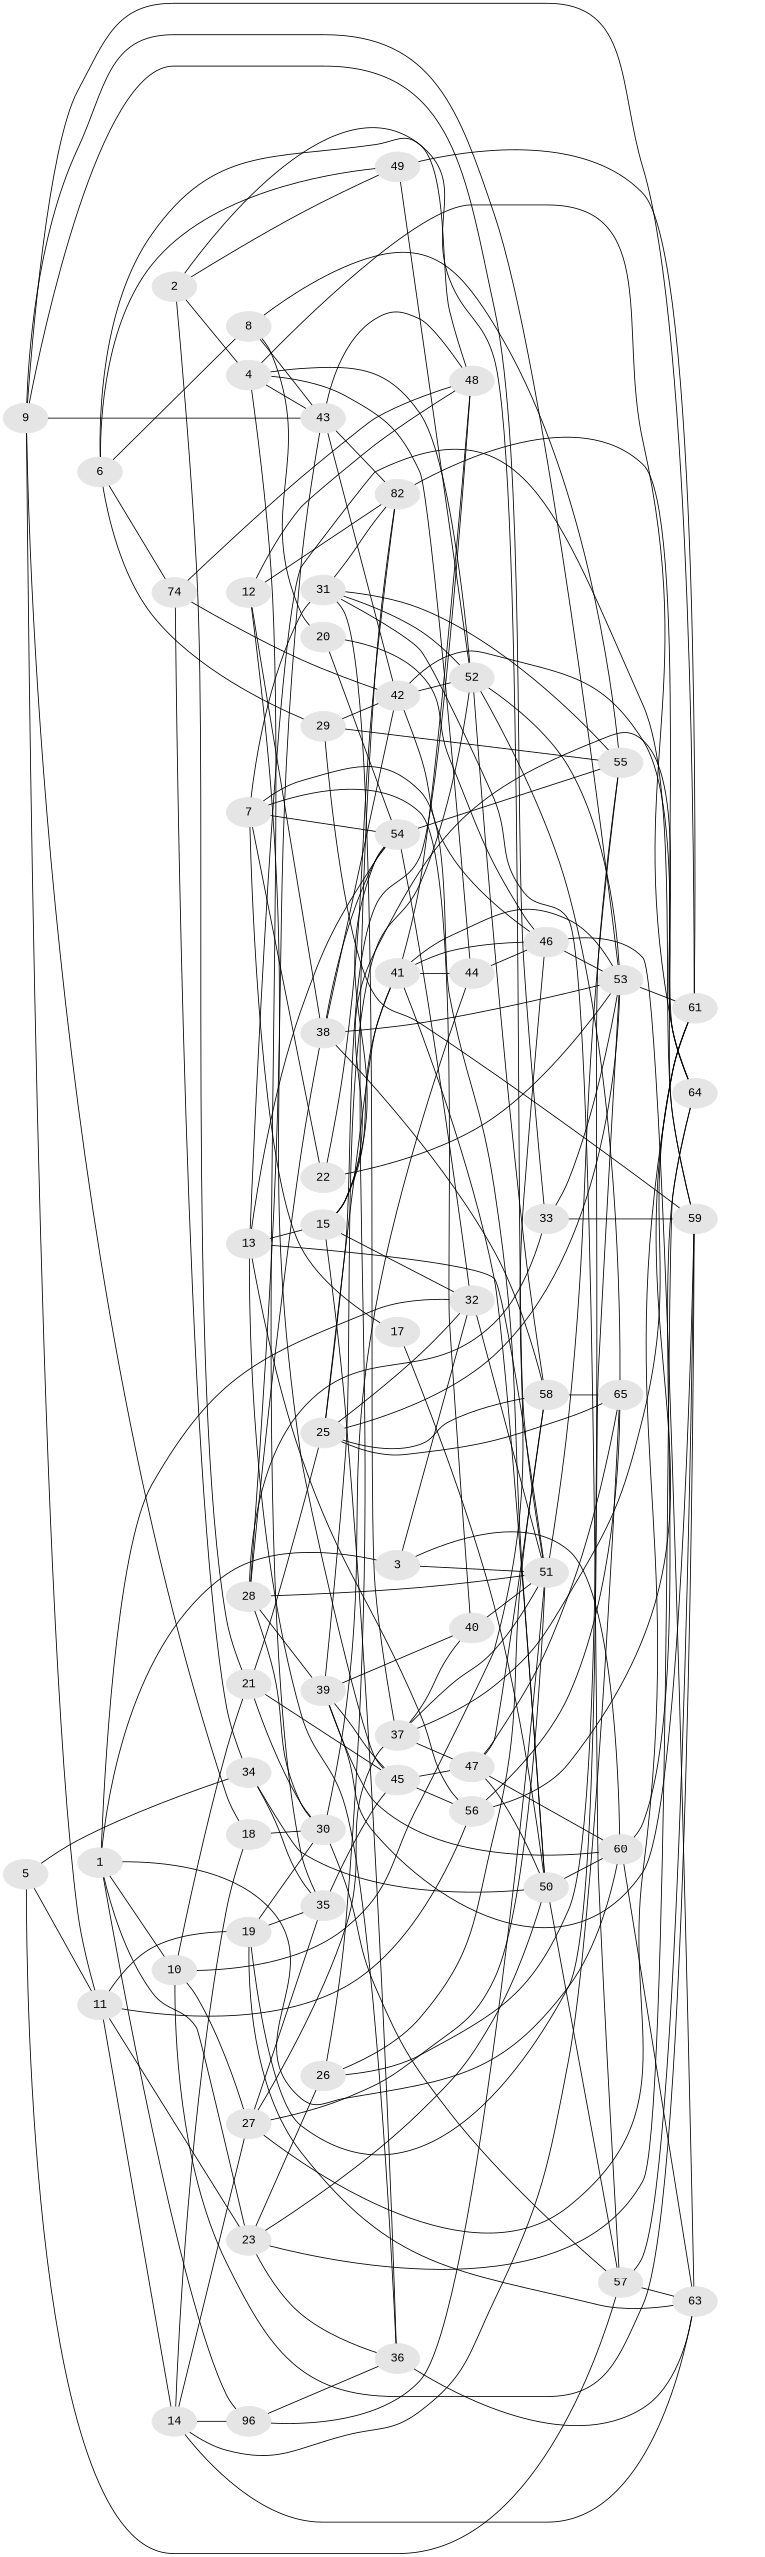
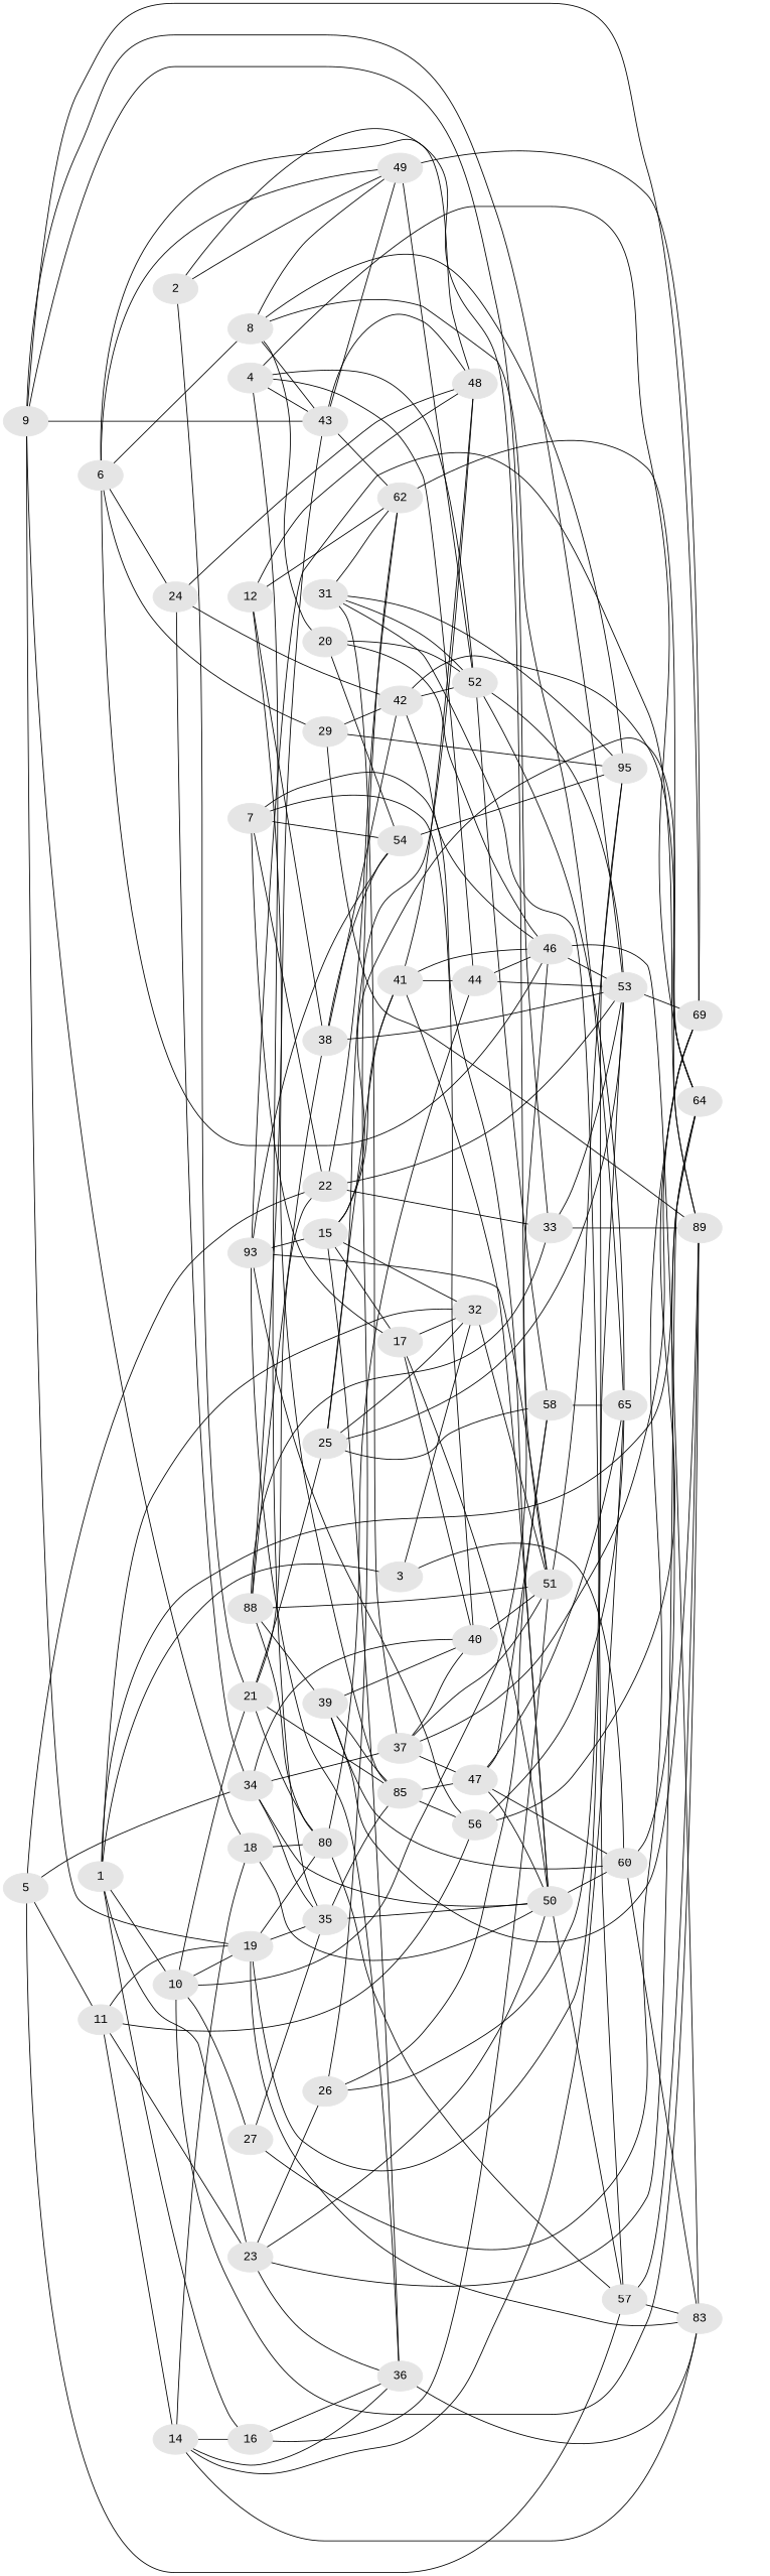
  graph {
    fontname="Liberation Mono"
    rankdir=LR
    node [color=gray90 fontname="Liberation Mono" style=filled]
    edge [fontname="Liberation Mono" weight=1.0]
    1
    3
    10
-   16 [label=96]
+   16
    23
    32
    64
    51
    60
    21
    46
    19
    27
-   59
+   59 [label=89]
    36
    50
    26
    2
    4
    49
    35
    44
    52
    43
    22
-   45
-   30
+   45 [label=85]
+   30 [label=80]
    25
-   61
-   55
-   63
+   61 [label=69]
+   55 [label=95]
+   63 [label=83]
    20
    54
    53
    65
    58
    5
    11
    34
    57
    14
    56
    33
-   62 [label=82]
+   62
    40
    37
    6
    8
-   24 [label=74]
+   24
    29
    48
    42
    7
    17
    31
    9
    18
    12
    38
    47
-   13
+   13 [label=93]
    15
    41
-   28
+   28 [label=88]
    39
    1 -- 3
    1 -- 10
    1 -- 16
    1 -- 23
    1 -- 32
-   1 -- 60
+   1 -- 64
    3 -- 32
-   3 -- 51
    3 -- 60
    10 -- 21
    10 -- 46
+   10 -- 19
    10 -- 27
    10 -- 59
    16 -- 51
    16 -- 36
    23 -- 64
    23 -- 36
    23 -- 50
    23 -- 26
    32 -- 51
    51 -- 55
    60 -- 64
    60 -- 63
+   21 -- 22
    21 -- 45
    21 -- 30
    21 -- 25
    46 -- 63
    46 -- 53
    19 -- 35
    19 -- 30
    19 -- 63
    19 -- 53
-   27 -- 51
    27 -- 35
    27 -- 61
    36 -- 63
    50 -- 60
    50 -- 57
    26 -- 55
    26 -- 58
    26 -- 62
    2 -- 51
    2 -- 21
-   2 -- 4
    2 -- 49
    4 -- 64
    4 -- 35
    4 -- 44
    4 -- 52
    4 -- 43
    49 -- 52
    49 -- 61
+   35 -- 50
    35 -- 45
    44 -- 46
-   41 -- 53
+   44 -- 53
    52 -- 53
    52 -- 65
    52 -- 58
-   43 -- 42
+   43 -- 49
    43 -- 62
    43 -- 48
    22 -- 53
+   22 -- 33
    22 -- 62
    45 -- 56
    45 -- 47
    30 -- 44
    30 -- 57
    25 -- 32
    25 -- 53
    25 -- 58
    25 -- 48
    25 -- 41
    20 -- 46
    20 -- 54
    54 -- 55
    53 -- 61
    58 -- 65
+   5 -- 22
    5 -- 11
    5 -- 34
    5 -- 57
    11 -- 23
    11 -- 19
    11 -- 14
    11 -- 56
    34 -- 50
    34 -- 35
-   27 -- 37
+   34 -- 40
+   34 -- 37
    57 -- 59
    57 -- 63
    14 -- 16
-   14 -- 27
+   14 -- 36
    14 -- 63
    14 -- 65
    14 -- 18
    56 -- 61
    56 -- 65
    33 -- 59 [weight=2.0]
    33 -- 53
    62 -- 64
    40 -- 51
    37 -- 51
    37 -- 61
    37 -- 40
    37 -- 47
+   6 -- 46
    6 -- 49
    6 -- 8
    6 -- 24
    6 -- 29
    6 -- 48
+   8 -- 49
    8 -- 43
    8 -- 55
    8 -- 20
-   25 -- 65
+   8 -- 65
    24 -- 34
    24 -- 48
    24 -- 42
    29 -- 59
    29 -- 55
    29 -- 42
    42 -- 46
    42 -- 59
    42 -- 52
    7 -- 50
    7 -- 22
    7 -- 54
    7 -- 40
    7 -- 17
-   7 -- 31
-   54 -- 32
+   17 -- 32
    17 -- 50
+   17 -- 40
    31 -- 52
    31 -- 55
    31 -- 57
    31 -- 62
    31 -- 37
    9 -- 43
    9 -- 61
    9 -- 53
-   9 -- 11
+   9 -- 19
    9 -- 33
    9 -- 18
+   18 -- 50
    18 -- 30
    12 -- 45
    12 -- 62
    12 -- 48
    12 -- 38
    38 -- 54
    38 -- 53
-   38 -- 58
    38 -- 42
    47 -- 60
    47 -- 50
    47 -- 65
    47 -- 58
    13 -- 51
    13 -- 59
    13 -- 36
    13 -- 54
    13 -- 56
    13 -- 15
    15 -- 32
    15 -- 64
    15 -- 36
-   15 -- 54
+   15 -- 17
    15 -- 41
    41 -- 46
    41 -- 50
    41 -- 44
    41 -- 48
    28 -- 51
    28 -- 43
    28 -- 30
    28 -- 33
    28 -- 38
    28 -- 39
    39 -- 60
    39 -- 59
-   39 -- 52
+   20 -- 52
    39 -- 45
    39 -- 40
  }
